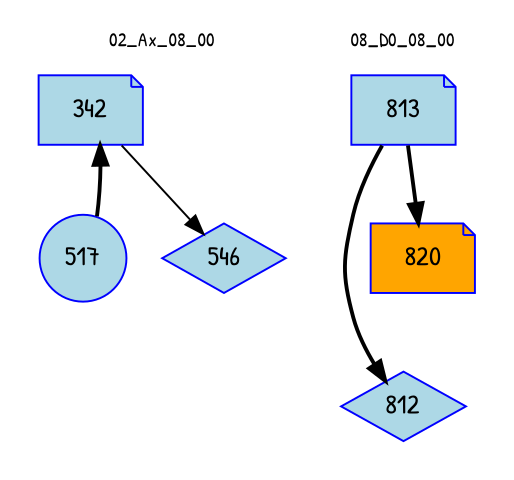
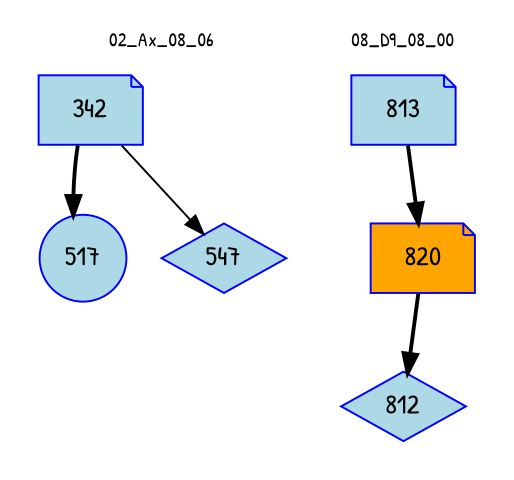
  digraph {
    fontname="Patrick Hand"
    node [color=blue fillcolor=lightblue fontname="Patrick Hand" shape=note style=filled]
    edge [color=black fontname="Patrick Hand" style=bold]
    n1 [label=342]
    n2 [label=517 shape=circle]
-   n3 [label=546 shape=diamond]
+   n3 [label=547 shape=diamond]
    n4 [label=813]
    n5 [label=812 shape=diamond]
    n6 [fillcolor=orange label=820]
    subgraph cluster_1 {
      color=white
      fontsize=10
-     label="02_Ax_08_00"
+     label="02_Ax_08_06"
      n1
      n2
      n3
    }
    subgraph cluster_2 {
      color=white
      fontsize=10
-     label="08_D0_08_00"
+     label="08_D9_08_00"
      n4
      n5
      n6
    }
-   n2 -> n1
+   n1 -> n2
    n1 -> n3 [style=solid]
-   n4 -> n5
+   n6 -> n5
    n4 -> n6
  }
